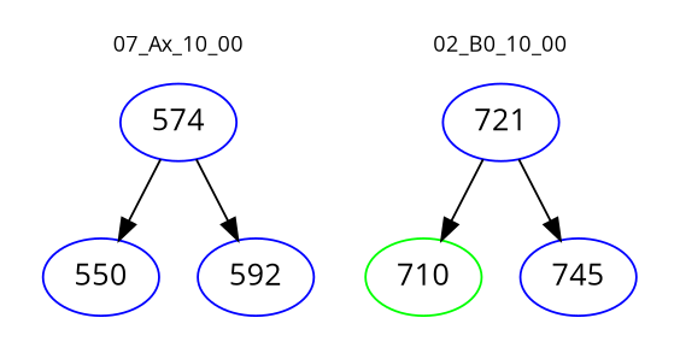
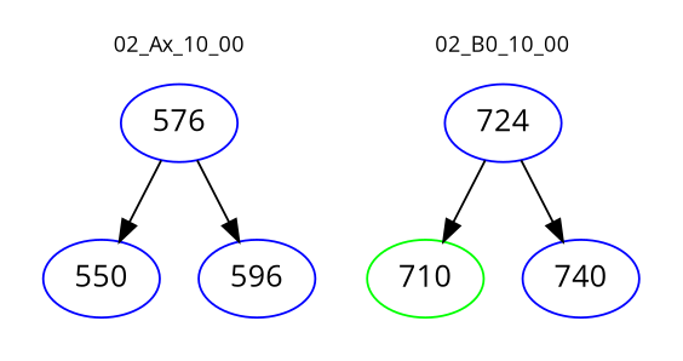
  digraph {
    fontname="Open Sans"
    node [color=blue fontname="Open Sans"]
    edge [color=black fontname="Open Sans"]
-   n1 [label=574]
+   n1 [label=576]
    n2 [label=550]
-   n3 [label=592]
-   n4 [label=721]
+   n3 [label=596]
+   n4 [label=724]
    n5 [color=green label=710]
-   n6 [label=745]
+   n6 [label=740]
    subgraph cluster_1 {
      color=white
      fontsize=10
-     label="07_Ax_10_00"
+     label="02_Ax_10_00"
      n1
      n2
      n3
    }
    subgraph cluster_2 {
      color=white
      fontsize=10
      label="02_B0_10_00"
      n4
      n5
      n6
    }
    n1 -> n2
    n1 -> n3
    n4 -> n5
    n4 -> n6
  }
